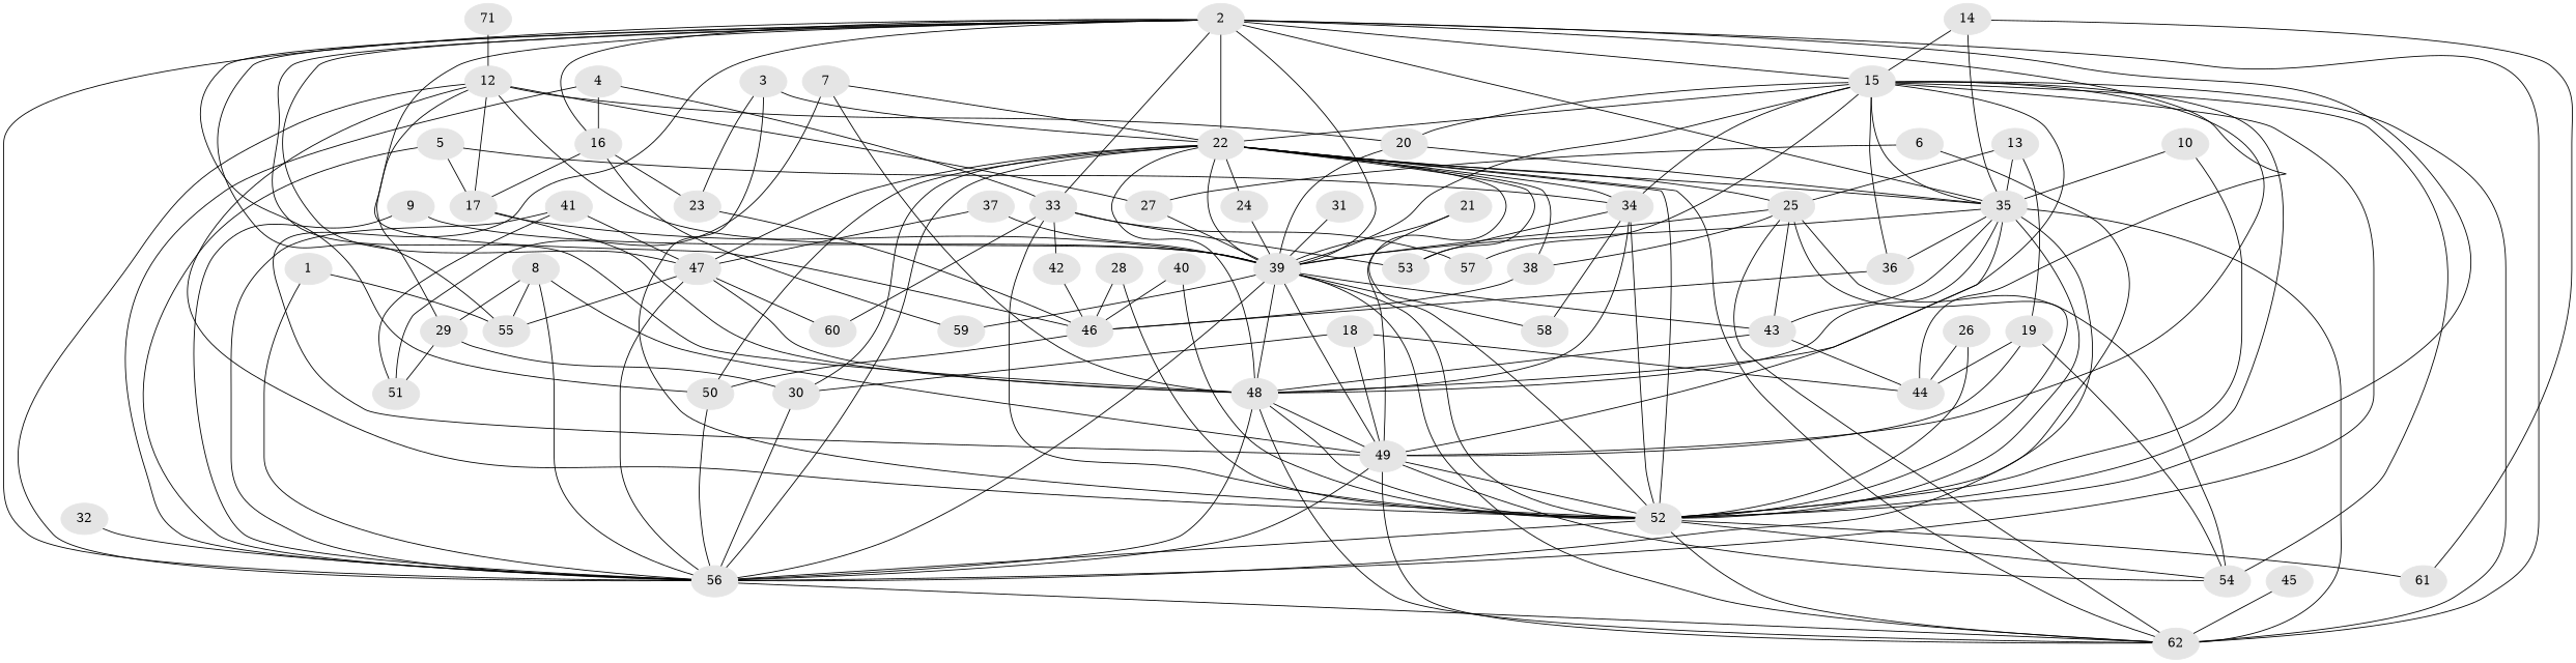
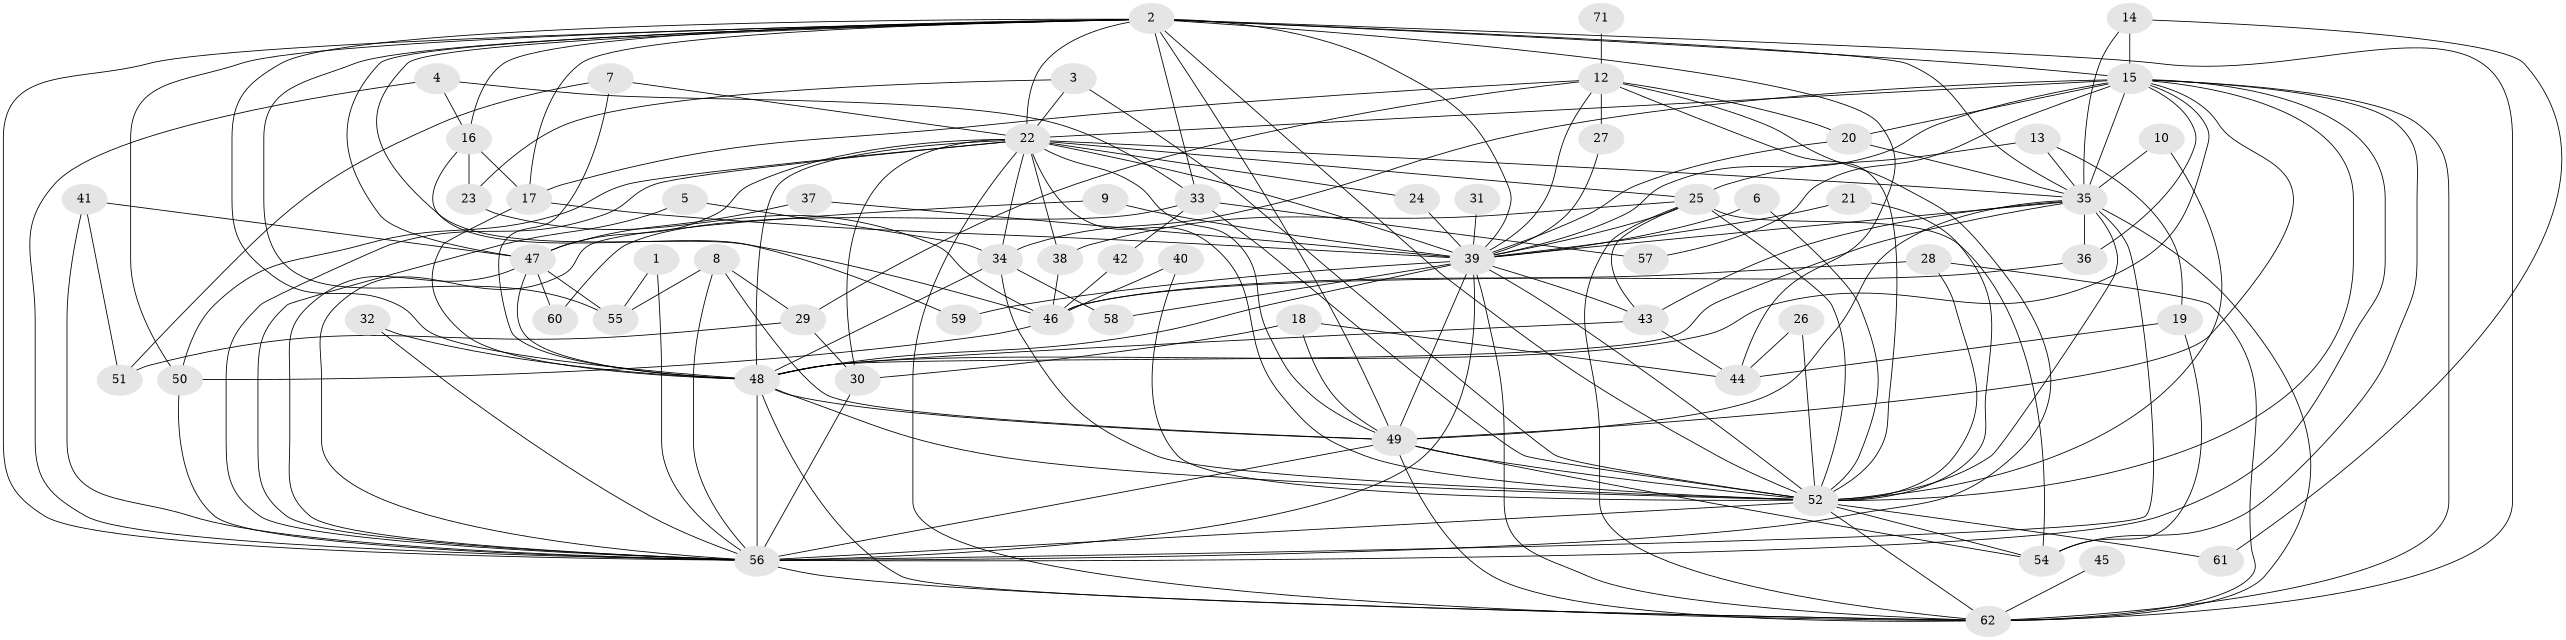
  graph {
    node [color=gray90 style=filled]
    edge [weight=1.0]
    1
    55
    56
    62
    2
    15
    16
    17
    22
    33
    35
    39
    44
    46
    47
    48
    49
    50
    52
    34
    20
    36
    54
    57
    23
    59
    25
    30
    24
    38
-   53
    42
    60
    43
    58
    61
    3
    4
    5
    6
    7
    51
    8
    29
    9
    10
    n47 [label=71]
    12
    27
    13
    19
    14
    18
    21
    26
    28
    31
    32
    37
    40
    41
    45
    1 -- 55
    1 -- 56
    56 -- 62
    2 -- 55 [weight=2.0]
    2 -- 56
    2 -- 62 [weight=2.0]
    2 -- 15 [weight=2.0]
    2 -- 16
-   5 -- 17
+   2 -- 17
    2 -- 22 [weight=3.0]
    2 -- 33
    2 -- 35 [weight=2.0]
    2 -- 39
    2 -- 44
    2 -- 46
    2 -- 47
    2 -- 48
    2 -- 49
    2 -- 50
    2 -- 52 [weight=2.0]
    15 -- 56
    15 -- 62
    15 -- 22
    15 -- 35 [weight=2.0]
    15 -- 39
    15 -- 48
    15 -- 49
    15 -- 52
    15 -- 34
    15 -- 20
    15 -- 36
    15 -- 54
    15 -- 57
    16 -- 17
    16 -- 23
    16 -- 59
    17 -- 39
    17 -- 48
    22 -- 56
    22 -- 62
    22 -- 35
    22 -- 39
    22 -- 47
    22 -- 48 [weight=2.0]
    22 -- 49
    22 -- 50
    22 -- 52
    22 -- 34
    22 -- 25
    22 -- 30 [weight=2.0]
    22 -- 24
    22 -- 38
-   22 -- 53
    33 -- 52 [weight=2.0]
    33 -- 57
-   33 -- 53
    33 -- 42
    33 -- 60
    35 -- 56 [weight=2.0]
    35 -- 62 [weight=2.0]
    35 -- 39
    35 -- 48
    35 -- 49 [weight=2.0]
    35 -- 52 [weight=4.0]
    35 -- 36
    35 -- 43
    39 -- 56 [weight=3.0]
    39 -- 62
    39 -- 48 [weight=2.0]
    39 -- 49 [weight=3.0]
    39 -- 52
    39 -- 59
    39 -- 43
    39 -- 58
    46 -- 50
    47 -- 55
    47 -- 56 [weight=2.0]
    47 -- 48
    47 -- 60
    48 -- 56
    48 -- 62
    48 -- 49
    48 -- 52 [weight=2.0]
    49 -- 56
    49 -- 62
    49 -- 52 [weight=2.0]
    49 -- 54
    50 -- 56
    52 -- 56
    52 -- 62
    52 -- 54
    52 -- 61
    34 -- 48
    34 -- 52
-   34 -- 53
    34 -- 58
    20 -- 35
    20 -- 39
    36 -- 46
    23 -- 46
    25 -- 62
    25 -- 39
    25 -- 52
    25 -- 54
    25 -- 38
    25 -- 43
    30 -- 56 [weight=2.0]
    24 -- 39
    38 -- 46
    42 -- 46
    43 -- 44
    43 -- 48
    3 -- 22
    3 -- 52
    3 -- 23
    4 -- 56
    4 -- 16
    4 -- 33
    5 -- 56
    5 -- 34
-   6 -- 27
+   6 -- 39
    6 -- 52
    7 -- 22
    7 -- 48
    7 -- 51
    8 -- 55
    8 -- 56
    8 -- 49
    8 -- 29
    29 -- 30
    29 -- 51
    9 -- 56
    9 -- 39
    10 -- 35
    10 -- 52
    n47 -- 12
    12 -- 56
    12 -- 17
    12 -- 39
    12 -- 52
    12 -- 20
    12 -- 29
    12 -- 27
    27 -- 39
    13 -- 35
    13 -- 25
    13 -- 19
    19 -- 44
-   19 -- 49
    19 -- 54
    14 -- 15
    14 -- 35
    14 -- 61
    18 -- 44
    18 -- 49
    18 -- 30
    21 -- 39
    21 -- 52
    26 -- 44
    26 -- 52
+   28 -- 62
    28 -- 46
    28 -- 52
    31 -- 39
    32 -- 56
+   32 -- 48 [weight=2.0]
    37 -- 39
    37 -- 47
    40 -- 46
    40 -- 52
    41 -- 56
    41 -- 47
    41 -- 51
    45 -- 62
  }
